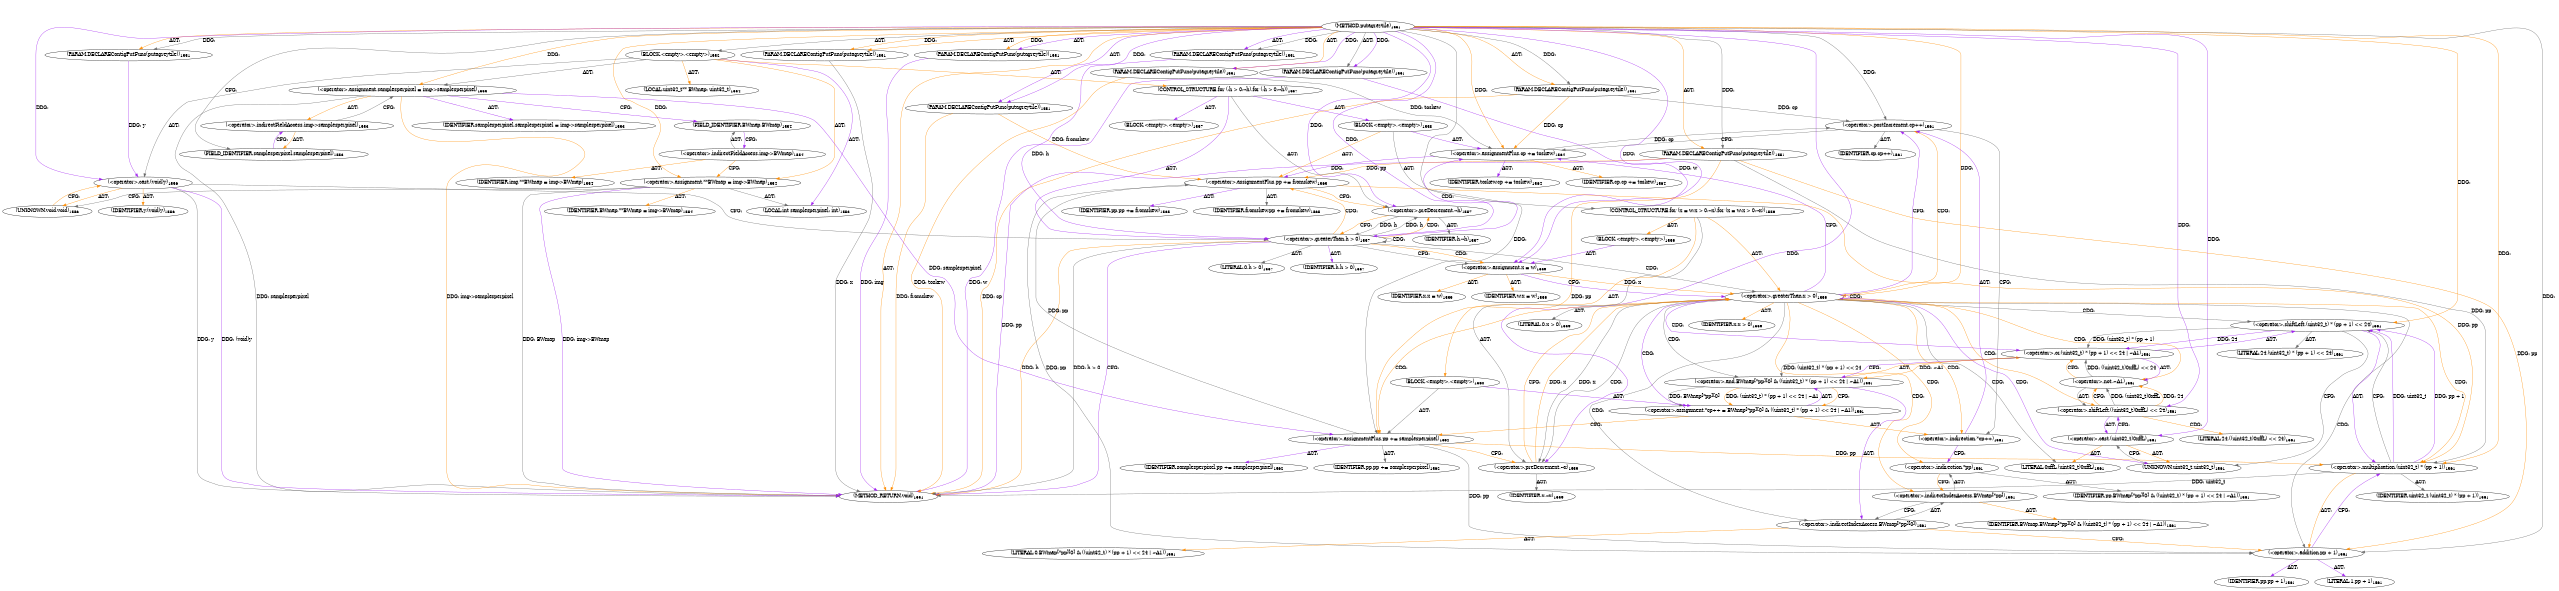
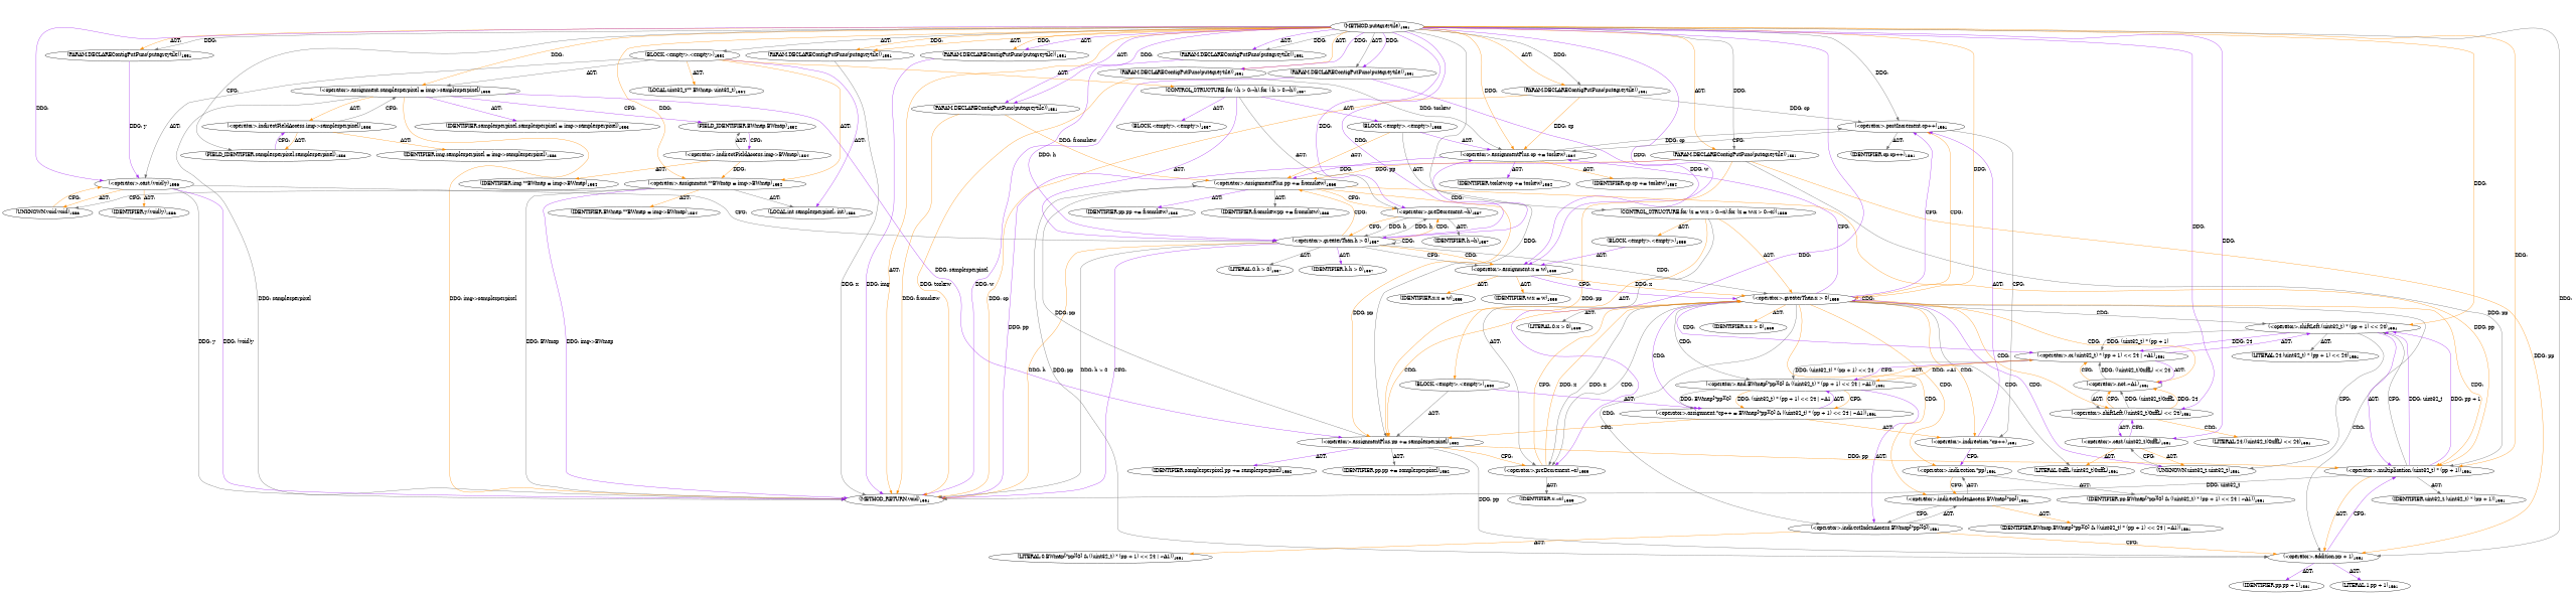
  digraph {
    edge [color=darkorange]
    n1 [label=<(METHOD,putagreytile)<SUB>1551</SUB>>]
    n2 [label=<(PARAM,DECLAREContigPutFunc(putagreytile))<SUB>1551</SUB>>]
    n3 [label=<(PARAM,DECLAREContigPutFunc(putagreytile))<SUB>1551</SUB>>]
    n4 [label=<(PARAM,DECLAREContigPutFunc(putagreytile))<SUB>1551</SUB>>]
    n5 [label=<(PARAM,DECLAREContigPutFunc(putagreytile))<SUB>1551</SUB>>]
    n6 [label=<(PARAM,DECLAREContigPutFunc(putagreytile))<SUB>1551</SUB>>]
    n7 [label=<(PARAM,DECLAREContigPutFunc(putagreytile))<SUB>1551</SUB>>]
    n8 [label=<(PARAM,DECLAREContigPutFunc(putagreytile))<SUB>1551</SUB>>]
    n9 [label=<(PARAM,DECLAREContigPutFunc(putagreytile))<SUB>1551</SUB>>]
    n10 [label=<(PARAM,DECLAREContigPutFunc(putagreytile))<SUB>1551</SUB>>]
    n11 [label=<(BLOCK,&lt;empty&gt;,&lt;empty&gt;)<SUB>1552</SUB>>]
    n12 [label=<(&lt;operator&gt;.assignment,samplesperpixel = img-&gt;samplesperpixel)<SUB>1553</SUB>>]
    n13 [label=<(FIELD_IDENTIFIER,samplesperpixel,samplesperpixel)<SUB>1553</SUB>>]
    n14 [label=<(&lt;operator&gt;.assignment,**BWmap = img-&gt;BWmap)<SUB>1554</SUB>>]
    n15 [label=<(&lt;operator&gt;.cast,(void)y)<SUB>1556</SUB>>]
    n16 [label=<(&lt;operator&gt;.greaterThan,h &gt; 0)<SUB>1557</SUB>>]
    n17 [label=<(&lt;operator&gt;.preDecrement,--h)<SUB>1557</SUB>>]
    n18 [label=<(&lt;operator&gt;.assignment,x = w)<SUB>1559</SUB>>]
    n19 [label=<(&lt;operator&gt;.greaterThan,x &gt; 0)<SUB>1559</SUB>>]
    n20 [label=<(&lt;operator&gt;.preDecrement,--x)<SUB>1559</SUB>>]
    n21 [label=<(&lt;operator&gt;.postIncrement,cp++)<SUB>1561</SUB>>]
    n22 [label=<(&lt;operator&gt;.shiftLeft,(uint32_t) * (pp + 1) &lt;&lt; 24)<SUB>1561</SUB>>]
    n23 [label=<(&lt;operator&gt;.multiplication,(uint32_t) * (pp + 1))<SUB>1561</SUB>>]
    n24 [label=<(&lt;operator&gt;.addition,pp + 1)<SUB>1561</SUB>>]
    n25 [label=<(&lt;operator&gt;.shiftLeft,((uint32_t)0xffL) &lt;&lt; 24)<SUB>1561</SUB>>]
    n26 [label=<(&lt;operator&gt;.cast,(uint32_t)0xffL)<SUB>1561</SUB>>]
    n27 [label=<(&lt;operator&gt;.assignmentPlus,pp += samplesperpixel)<SUB>1562</SUB>>]
    n28 [label=<(&lt;operator&gt;.assignmentPlus,cp += toskew)<SUB>1564</SUB>>]
    n29 [label=<(METHOD_RETURN,void)<SUB>1551</SUB>>]
    n30 [label=<(&lt;operator&gt;.assignmentPlus,pp += fromskew)<SUB>1565</SUB>>]
    n31 [label=<(LOCAL,int samplesperpixel: int)<SUB>1553</SUB>>]
    n32 [label=<(LOCAL,uint32_t** BWmap: uint32_t)<SUB>1554</SUB>>]
    n33 [label=<(CONTROL_STRUCTURE,for (;h &gt; 0;--h),for (;h &gt; 0;--h))<SUB>1557</SUB>>]
    n34 [label=<(IDENTIFIER,samplesperpixel,samplesperpixel = img-&gt;samplesperpixel)<SUB>1553</SUB>>]
    n35 [label=<(&lt;operator&gt;.indirectFieldAccess,img-&gt;samplesperpixel)<SUB>1553</SUB>>]
    n36 [label=<(FIELD_IDENTIFIER,BWmap,BWmap)<SUB>1554</SUB>>]
    n37 [label=<(IDENTIFIER,BWmap,**BWmap = img-&gt;BWmap)<SUB>1554</SUB>>]
    n38 [label=<(UNKNOWN,void,void)<SUB>1556</SUB>>]
    n39 [label=<(IDENTIFIER,y,(void)y)<SUB>1556</SUB>>]
    n40 [label=<(IDENTIFIER,h,h &gt; 0)<SUB>1557</SUB>>]
    n41 [label=<(LITERAL,0,h &gt; 0)<SUB>1557</SUB>>]
    n42 [label=<(IDENTIFIER,h,--h)<SUB>1557</SUB>>]
    n43 [label=<(IDENTIFIER,x,x = w)<SUB>1559</SUB>>]
    n44 [label=<(IDENTIFIER,w,x = w)<SUB>1559</SUB>>]
    n45 [label=<(IDENTIFIER,x,x &gt; 0)<SUB>1559</SUB>>]
    n46 [label=<(LITERAL,0,x &gt; 0)<SUB>1559</SUB>>]
    n47 [label=<(&lt;operator&gt;.assignment,*cp++ = BWmap[*pp][0] &amp; ((uint32_t) * (pp + 1) &lt;&lt; 24 | ~A1))<SUB>1561</SUB>>]
    n48 [label=<(&lt;operator&gt;.indirection,*cp++)<SUB>1561</SUB>>]
    n49 [label=<(&lt;operator&gt;.and,BWmap[*pp][0] &amp; ((uint32_t) * (pp + 1) &lt;&lt; 24 | ~A1))<SUB>1561</SUB>>]
    n50 [label=<(&lt;operator&gt;.indirectIndexAccess,BWmap[*pp][0])<SUB>1561</SUB>>]
    n51 [label=<(&lt;operator&gt;.indirectIndexAccess,BWmap[*pp])<SUB>1561</SUB>>]
    n52 [label=<(&lt;operator&gt;.indirection,*pp)<SUB>1561</SUB>>]
    n53 [label=<(&lt;operator&gt;.or,(uint32_t) * (pp + 1) &lt;&lt; 24 | ~A1)<SUB>1561</SUB>>]
    n54 [label=<(&lt;operator&gt;.not,~A1)<SUB>1561</SUB>>]
    n55 [label=<(UNKNOWN,uint32_t,uint32_t)<SUB>1561</SUB>>]
    n56 [label=<(LITERAL,0xffL,(uint32_t)0xffL)<SUB>1561</SUB>>]
    n57 [label=<(IDENTIFIER,x,--x)<SUB>1559</SUB>>]
    n58 [label=<(IDENTIFIER,cp,cp++)<SUB>1561</SUB>>]
    n59 [label=<(LITERAL,24,(uint32_t) * (pp + 1) &lt;&lt; 24)<SUB>1561</SUB>>]
    n60 [label=<(IDENTIFIER,uint32_t,(uint32_t) * (pp + 1))<SUB>1561</SUB>>]
    n61 [label=<(IDENTIFIER,pp,pp + 1)<SUB>1561</SUB>>]
    n62 [label=<(LITERAL,1,pp + 1)<SUB>1561</SUB>>]
    n63 [label=<(LITERAL,24,((uint32_t)0xffL) &lt;&lt; 24)<SUB>1561</SUB>>]
    n64 [label=<(IDENTIFIER,pp,pp += samplesperpixel)<SUB>1562</SUB>>]
    n65 [label=<(IDENTIFIER,samplesperpixel,pp += samplesperpixel)<SUB>1562</SUB>>]
    n66 [label=<(IDENTIFIER,cp,cp += toskew)<SUB>1564</SUB>>]
    n67 [label=<(IDENTIFIER,toskew,cp += toskew)<SUB>1564</SUB>>]
    n68 [label=<(IDENTIFIER,pp,pp += fromskew)<SUB>1565</SUB>>]
    n69 [label=<(IDENTIFIER,fromskew,pp += fromskew)<SUB>1565</SUB>>]
    n70 [label=<(BLOCK,&lt;empty&gt;,&lt;empty&gt;)<SUB>1557</SUB>>]
    n71 [label=<(BLOCK,&lt;empty&gt;,&lt;empty&gt;)<SUB>1558</SUB>>]
+   n72 [label=<(IDENTIFIER,img,samplesperpixel = img-&gt;samplesperpixel)<SUB>1553</SUB>>]
    n73 [label=<(&lt;operator&gt;.indirectFieldAccess,img-&gt;BWmap)<SUB>1554</SUB>>]
    n74 [label=<(IDENTIFIER,img,**BWmap = img-&gt;BWmap)<SUB>1554</SUB>>]
    n75 [label=<(CONTROL_STRUCTURE,for (x = w;x &gt; 0;--x),for (x = w;x &gt; 0;--x))<SUB>1559</SUB>>]
    n76 [label=<(BLOCK,&lt;empty&gt;,&lt;empty&gt;)<SUB>1559</SUB>>]
    n77 [label=<(BLOCK,&lt;empty&gt;,&lt;empty&gt;)<SUB>1560</SUB>>]
    n78 [label=<(LITERAL,0,BWmap[*pp][0] &amp; ((uint32_t) * (pp + 1) &lt;&lt; 24 | ~A1))<SUB>1561</SUB>>]
    n79 [label=<(IDENTIFIER,BWmap,BWmap[*pp][0] &amp; ((uint32_t) * (pp + 1) &lt;&lt; 24 | ~A1))<SUB>1561</SUB>>]
    n80 [label=<(IDENTIFIER,pp,BWmap[*pp][0] &amp; ((uint32_t) * (pp + 1) &lt;&lt; 24 | ~A1))<SUB>1561</SUB>>]
    n1 -> n2 [color=purple label="AST: "]
    n1 -> n2 [label="DDG: "]
    n1 -> n3 [label="AST: "]
    n1 -> n3 [color=gray40 label="DDG: "]
    n1 -> n4 [label="AST: "]
    n1 -> n4 [label="DDG: "]
    n1 -> n5 [label="AST: "]
    n1 -> n5 [color=gray40 label="DDG: "]
    n1 -> n6 [color=gray40 label="AST: "]
    n1 -> n6 [color=purple label="DDG: "]
    n1 -> n7 [color=purple label="AST: "]
    n1 -> n7 [color=gray40 label="DDG: "]
    n1 -> n8 [color=purple label="AST: "]
    n1 -> n8 [color=purple label="DDG: "]
    n1 -> n9 [label="AST: "]
    n1 -> n9 [color=purple label="DDG: "]
    n1 -> n10 [label="AST: "]
    n1 -> n10 [color=gray40 label="DDG: "]
    n1 -> n11 [color=gray40 label="AST: "]
    n1 -> n12 [label="DDG: "]
    n1 -> n13 [color=gray40 label="CFG: "]
    n1 -> n14 [label="DDG: "]
    n1 -> n15 [color=purple label="DDG: "]
    n1 -> n16 [color=purple label="DDG: "]
    n1 -> n17 [color=purple label="DDG: "]
    n1 -> n18 [color=purple label="DDG: "]
    n1 -> n19 [label="DDG: "]
    n1 -> n20 [color=purple label="DDG: "]
    n1 -> n21 [color=gray40 label="DDG: "]
    n1 -> n22 [label="DDG: "]
    n1 -> n23 [label="DDG: "]
    n1 -> n24 [color=gray40 label="DDG: "]
    n1 -> n25 [color=purple label="DDG: "]
    n1 -> n26 [color=purple label="DDG: "]
    n1 -> n27 [color=gray40 label="DDG: "]
    n1 -> n28 [label="DDG: "]
    n1 -> n29 [label="AST: "]
    n2 -> n29 [color=purple label="DDG: img"]
    n3 -> n21 [color=gray40 label="DDG: cp"]
    n3 -> n28 [label="DDG: cp"]
    n3 -> n29 [label="DDG: cp"]
    n4 -> n29 [color=gray40 label="DDG: x"]
    n5 -> n15 [color=purple label="DDG: y"]
    n6 -> n18 [color=purple label="DDG: w"]
    n6 -> n29 [color=purple label="DDG: w"]
    n7 -> n16 [color=purple label="DDG: h"]
    n8 -> n29 [label="DDG: fromskew"]
    n8 -> n30 [label="DDG: fromskew"]
    n9 -> n28 [color=gray40 label="DDG: toskew"]
    n9 -> n29 [label="DDG: toskew"]
    n10 -> n23 [color=gray40 label="DDG: pp"]
    n10 -> n24 [label="DDG: pp"]
    n10 -> n27 [label="DDG: pp"]
    n10 -> n29 [color=purple label="DDG: pp"]
    n10 -> n30 [label="DDG: pp"]
    n11 -> n12 [color=gray40 label="AST: "]
    n11 -> n14 [label="AST: "]
    n11 -> n15 [color=gray40 label="AST: "]
    n11 -> n31 [color=purple label="AST: "]
    n11 -> n32 [label="AST: "]
    n11 -> n33 [label="AST: "]
    n12 -> n27 [color=purple label="DDG: samplesperpixel"]
    n12 -> n29 [color=gray40 label="DDG: samplesperpixel"]
    n12 -> n29 [label="DDG: img-&gt;samplesperpixel"]
    n12 -> n34 [color=purple label="AST: "]
    n12 -> n35 [label="AST: "]
    n12 -> n36 [color=purple label="CFG: "]
    n13 -> n35 [color=purple label="CFG: "]
    n14 -> n29 [color=gray40 label="DDG: BWmap"]
    n14 -> n29 [color=purple label="DDG: img-&gt;BWmap"]
    n14 -> n31 [color=gray40 label="AST: "]
    n14 -> n37 [label="AST: "]
    n14 -> n38 [color=gray40 label="CFG: "]
    n15 -> n16 [color=gray40 label="CFG: "]
    n15 -> n29 [color=gray40 label="DDG: y"]
    n15 -> n29 [color=purple label="DDG: (void)y"]
    n15 -> n38 [label="AST: "]
    n15 -> n39 [label="AST: "]
    n16 -> n16 [color=gray40 label="CDG: "]
    n16 -> n17 [color=gray40 label="DDG: h"]
    n16 -> n17 [label="CDG: "]
    n16 -> n18 [color=gray40 label="CFG: "]
    n16 -> n18 [label="CDG: "]
    n16 -> n19 [color=gray40 label="CDG: "]
    n16 -> n28 [color=purple label="CDG: "]
    n16 -> n29 [color=purple label="CFG: "]
    n16 -> n29 [label="DDG: h"]
    n16 -> n29 [color=gray40 label="DDG: h &gt; 0"]
    n16 -> n30 [label="CDG: "]
    n16 -> n40 [color=purple label="AST: "]
    n16 -> n41 [color=gray40 label="AST: "]
    n17 -> n16 [label="CFG: "]
    n17 -> n16 [color=gray40 label="DDG: h"]
    n17 -> n42 [color=gray40 label="AST: "]
    n18 -> n19 [color=purple label="CFG: "]
    n18 -> n19 [label="DDG: x"]
    n18 -> n43 [label="AST: "]
    n18 -> n44 [label="AST: "]
    n19 -> n19 [color=purple label="CDG: "]
    n19 -> n20 [color=gray40 label="DDG: x"]
    n19 -> n20 [color=gray40 label="CDG: "]
    n19 -> n21 [color=purple label="CFG: "]
    n19 -> n21 [label="CDG: "]
    n19 -> n22 [color=gray40 label="CDG: "]
    n19 -> n23 [label="CDG: "]
    n19 -> n24 [color=gray40 label="CDG: "]
    n19 -> n25 [label="CDG: "]
    n19 -> n27 [label="CDG: "]
    n19 -> n28 [color=purple label="CFG: "]
    n19 -> n45 [label="AST: "]
    n19 -> n46 [color=gray40 label="AST: "]
    n19 -> n47 [color=purple label="CDG: "]
    n19 -> n48 [label="CDG: "]
    n19 -> n49 [color=gray40 label="CDG: "]
    n19 -> n50 [color=gray40 label="CDG: "]
    n19 -> n51 [label="CDG: "]
    n19 -> n52 [label="CDG: "]
    n19 -> n53 [color=purple label="CDG: "]
    n19 -> n54 [label="CDG: "]
    n19 -> n55 [color=purple label="CDG: "]
    n19 -> n56 [color=gray40 label="CDG: "]
    n20 -> n19 [label="CFG: "]
    n20 -> n19 [label="DDG: x"]
    n20 -> n57 [color=gray40 label="AST: "]
    n21 -> n28 [color=gray40 label="CFG: "]
    n21 -> n48 [color=gray40 label="CFG: "]
    n21 -> n58 [color=gray40 label="AST: "]
    n22 -> n23 [color=purple label="AST: "]
    n22 -> n53 [color=gray40 label="DDG: (uint32_t) * (pp + 1)"]
    n22 -> n53 [color=purple label="DDG: 24"]
    n22 -> n55 [color=gray40 label="CFG: "]
    n22 -> n59 [color=gray40 label="AST: "]
    n23 -> n22 [color=gray40 label="CFG: "]
    n23 -> n22 [color=purple label="DDG: uint32_t"]
    n23 -> n22 [color=purple label="DDG: pp + 1"]
    n23 -> n24 [label="AST: "]
    n23 -> n29 [color=gray40 label="DDG: uint32_t"]
    n23 -> n60 [color=gray40 label="AST: "]
    n24 -> n23 [color=purple label="CFG: "]
    n24 -> n61 [color=purple label="AST: "]
    n24 -> n62 [color=purple label="AST: "]
    n25 -> n26 [color=purple label="AST: "]
    n25 -> n54 [label="CFG: "]
    n25 -> n54 [color=gray40 label="DDG: (uint32_t)0xffL"]
    n25 -> n54 [label="DDG: 24"]
    n25 -> n63 [label="CDG: "]
    n26 -> n25 [color=purple label="CFG: "]
    n26 -> n55 [label="AST: "]
    n26 -> n56 [label="AST: "]
    n27 -> n20 [label="CFG: "]
    n27 -> n23 [label="DDG: pp"]
    n27 -> n24 [color=gray40 label="DDG: pp"]
    n27 -> n30 [color=gray40 label="DDG: pp"]
    n27 -> n64 [color=gray40 label="AST: "]
    n27 -> n65 [color=purple label="AST: "]
    n28 -> n21 [color=gray40 label="DDG: cp"]
    n28 -> n30 [color=purple label="DDG: "]
    n28 -> n66 [label="AST: "]
    n28 -> n67 [color=purple label="AST: "]
    n30 -> n17 [label="CFG: "]
    n30 -> n23 [label="DDG: pp"]
    n30 -> n24 [color=gray40 label="DDG: pp"]
+   n30 -> n27 [label="DDG: pp"]
    n30 -> n68 [color=purple label="AST: "]
    n30 -> n69 [color=gray40 label="AST: "]
    n33 -> n16 [color=purple label="AST: "]
    n33 -> n17 [color=gray40 label="AST: "]
    n33 -> n70 [color=purple label="AST: "]
    n33 -> n71 [color=purple label="AST: "]
    n35 -> n12 [color=gray40 label="CFG: "]
    n35 -> n13 [label="AST: "]
+   n35 -> n72 [label="AST: "]
    n36 -> n73 [color=purple label="CFG: "]
    n38 -> n15 [label="CFG: "]
    n47 -> n27 [label="CFG: "]
    n47 -> n48 [label="AST: "]
    n47 -> n49 [color=purple label="AST: "]
    n48 -> n21 [color=purple label="AST: "]
    n48 -> n52 [color=purple label="CFG: "]
    n49 -> n47 [label="CFG: "]
    n49 -> n47 [color=gray40 label="DDG: BWmap[*pp][0]"]
    n49 -> n47 [label="DDG: (uint32_t) * (pp + 1) &lt;&lt; 24 | ~A1"]
    n49 -> n50 [color=purple label="AST: "]
    n49 -> n53 [label="AST: "]
    n50 -> n24 [label="CFG: "]
    n50 -> n51 [color=gray40 label="AST: "]
    n50 -> n78 [label="AST: "]
    n51 -> n50 [color=gray40 label="CFG: "]
    n51 -> n52 [color=gray40 label="AST: "]
    n51 -> n79 [label="AST: "]
    n52 -> n51 [label="CFG: "]
    n52 -> n80 [color=gray40 label="AST: "]
    n53 -> n22 [color=purple label="AST: "]
    n53 -> n49 [color=purple label="CFG: "]
    n53 -> n49 [color=gray40 label="DDG: (uint32_t) * (pp + 1) &lt;&lt; 24"]
    n53 -> n49 [label="DDG: ~A1"]
    n53 -> n54 [color=purple label="AST: "]
    n54 -> n25 [color=gray40 label="AST: "]
    n54 -> n53 [label="CFG: "]
    n54 -> n53 [color=gray40 label="DDG: ((uint32_t)0xffL) &lt;&lt; 24"]
    n55 -> n26 [color=gray40 label="CFG: "]
    n71 -> n28 [color=purple label="AST: "]
    n71 -> n30 [label="AST: "]
    n71 -> n75 [color=gray40 label="AST: "]
-   n73 -> n14 [label="CFG: "]
+   n73 -> n14 [label="DDG: "]
    n73 -> n36 [color=gray40 label="AST: "]
    n73 -> n74 [label="AST: "]
    n75 -> n19 [label="AST: "]
    n75 -> n20 [color=gray40 label="AST: "]
    n75 -> n76 [label="AST: "]
    n75 -> n77 [label="AST: "]
    n76 -> n18 [color=purple label="AST: "]
    n77 -> n27 [color=gray40 label="AST: "]
    n77 -> n47 [color=purple label="AST: "]
  }
